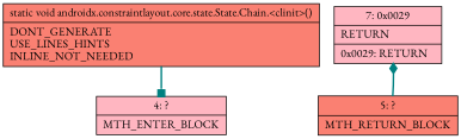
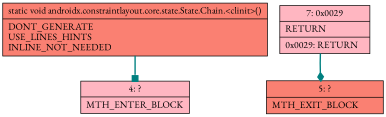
  digraph {
    fontname="EB Garamond"
    node [fillcolor=lightpink fontname="EB Garamond" shape=record style=filled]
    edge [color=teal fontname="EB Garamond" style=bold]
    n1 [label="{4\:\ ?|MTH_ENTER_BLOCK\l}"]
    n2 [label="{7\:\ 0x0029|RETURN\l|0x0029: RETURN   \l}"]
-   n3 [fillcolor=salmon label="{5\:\ ?|MTH_RETURN_BLOCK\l}"]
+   n3 [fillcolor=salmon label="{5\:\ ?|MTH_EXIT_BLOCK\l}"]
    n4 [fillcolor=salmon label="{static void androidx.constraintlayout.core.state.State.Chain.\<clinit\>()  | DONT_GENERATE\lUSE_LINES_HINTS\lINLINE_NOT_NEEDED\l}"]
-   n3 -> n2 [arrowhead=diamond]
+   n2 -> n3 [arrowhead=diamond]
    n4 -> n1 [arrowhead=box]
  }
